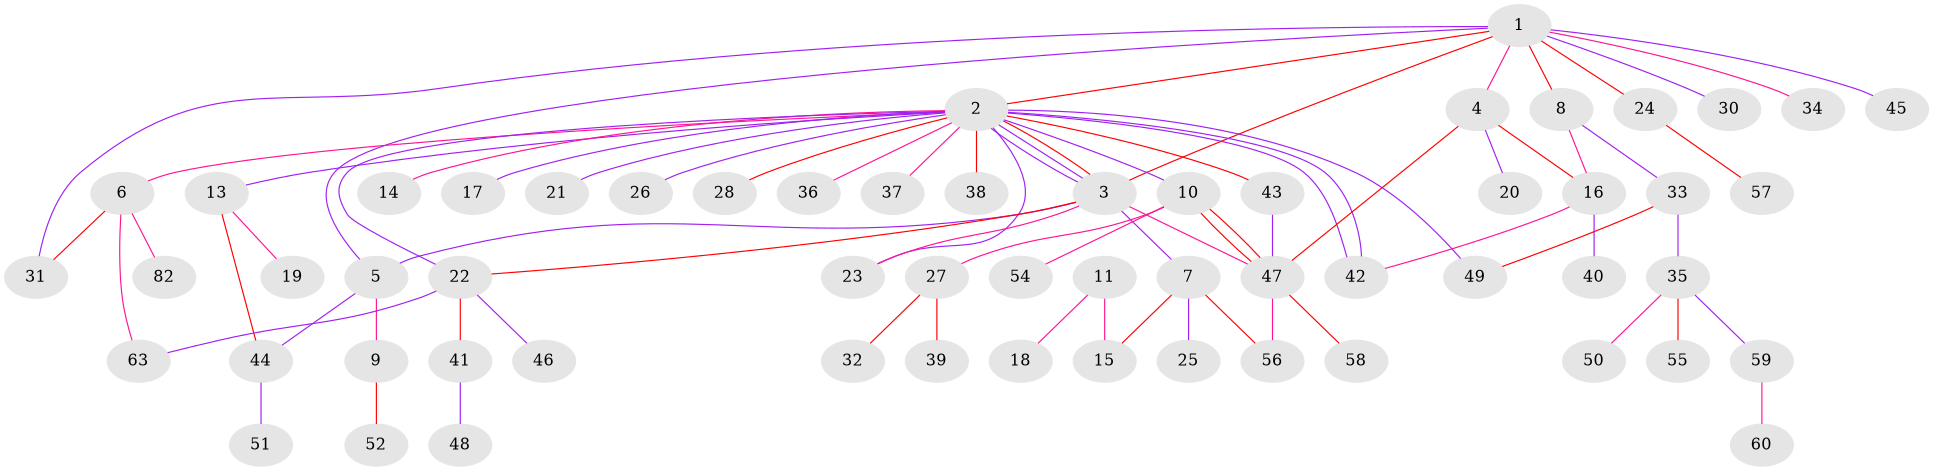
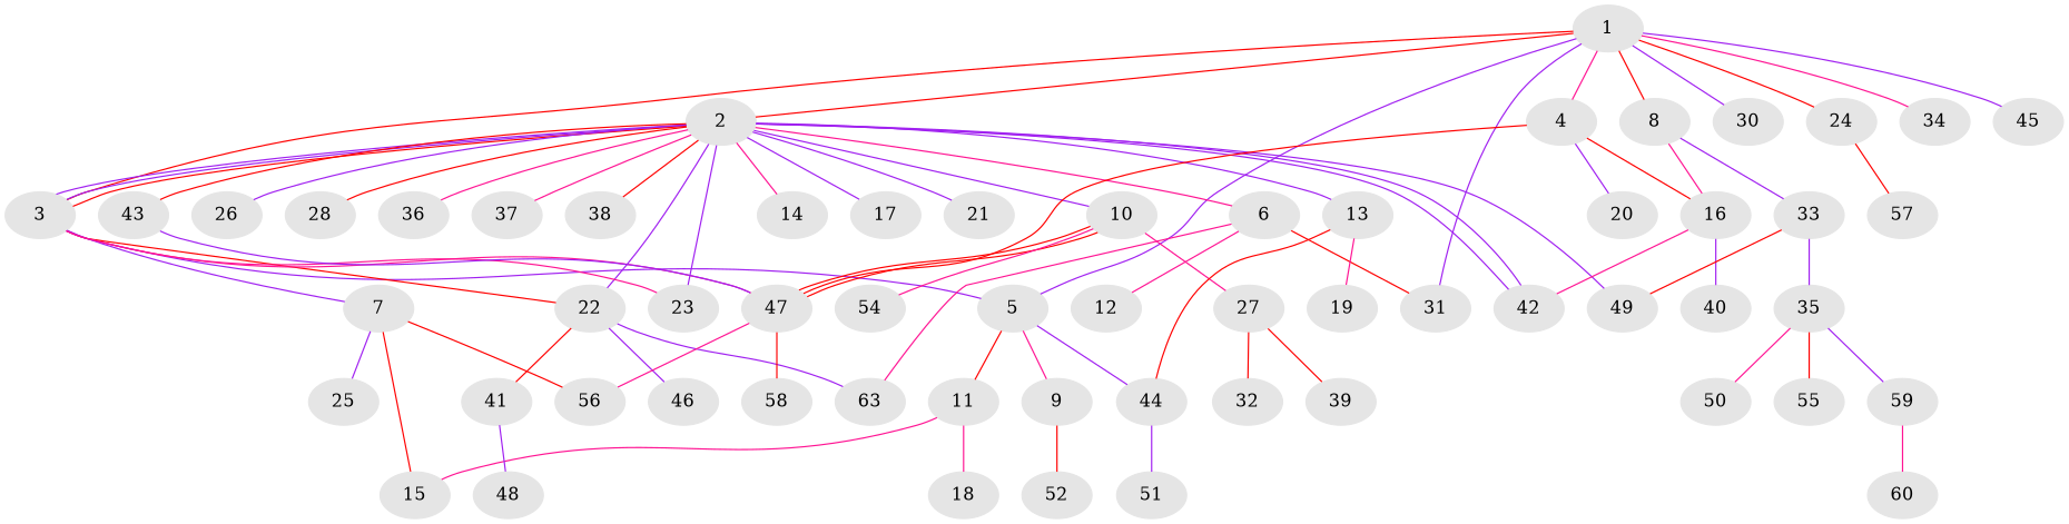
  graph {
    node [color=gray90 style=filled]
    edge [color=purple]
    1
    2
    3
    4
    5
    8
    24
    30
    31
    34
    45
    6
    10
    13
    14
    17
    21
    22
    23
    26
    28
    36
    37
    38
    42
    43
    49
    7
    47
    16
    20
    9
    11
    44
    33
    57
-   12 [label=82]
+   12
    n38 [label=63]
    27
    54
    19
    41
    46
    15
    25
    56
    58
    40
    52
    18
    51
    35
    32
    39
    48
    50
    55
    59
    60
    1 -- 2 [color=red]
    1 -- 3 [color=red]
    1 -- 4 [color=deeppink]
    1 -- 5
    1 -- 8 [color=red]
    1 -- 24 [color=red]
    1 -- 30
    1 -- 31
    1 -- 34 [color=deeppink]
    1 -- 45
    2 -- 3
    2 -- 3
    2 -- 3 [color=red]
    2 -- 6 [color=deeppink]
    2 -- 10
    2 -- 13
    2 -- 14 [color=deeppink]
    2 -- 17
    2 -- 21
    2 -- 22
    2 -- 23
    2 -- 26
    2 -- 28 [color=red]
    2 -- 36 [color=deeppink]
    2 -- 37 [color=deeppink]
    2 -- 38 [color=red]
    2 -- 42
    2 -- 42
    2 -- 43 [color=red]
    2 -- 49
    3 -- 5
    3 -- 22 [color=red]
    3 -- 23 [color=deeppink]
    3 -- 7
    3 -- 47 [color=deeppink]
    4 -- 47 [color=red]
    4 -- 16 [color=red]
    4 -- 20
    5 -- 9 [color=deeppink]
+   5 -- 11 [color=red]
    5 -- 44
    8 -- 16 [color=deeppink]
    8 -- 33
    24 -- 57 [color=red]
    6 -- 31 [color=red]
    6 -- 12 [color=deeppink]
    6 -- n38 [color=deeppink]
    10 -- 47 [color=red]
    10 -- 47 [color=red]
    10 -- 27 [color=deeppink]
    10 -- 54 [color=deeppink]
    13 -- 44 [color=red]
    13 -- 19 [color=deeppink]
    22 -- n38
    22 -- 41 [color=red]
    22 -- 46
    43 -- 47
    7 -- 15 [color=red]
    7 -- 25
    7 -- 56 [color=red]
    47 -- 56 [color=deeppink]
    47 -- 58 [color=red]
    16 -- 42 [color=deeppink]
    16 -- 40
    9 -- 52 [color=red]
    11 -- 15 [color=deeppink]
    11 -- 18 [color=deeppink]
    44 -- 51
    33 -- 49 [color=red]
    33 -- 35
    27 -- 32 [color=red]
    27 -- 39 [color=red]
    41 -- 48
    35 -- 50 [color=deeppink]
    35 -- 55 [color=red]
    35 -- 59
    59 -- 60 [color=deeppink]
  }
